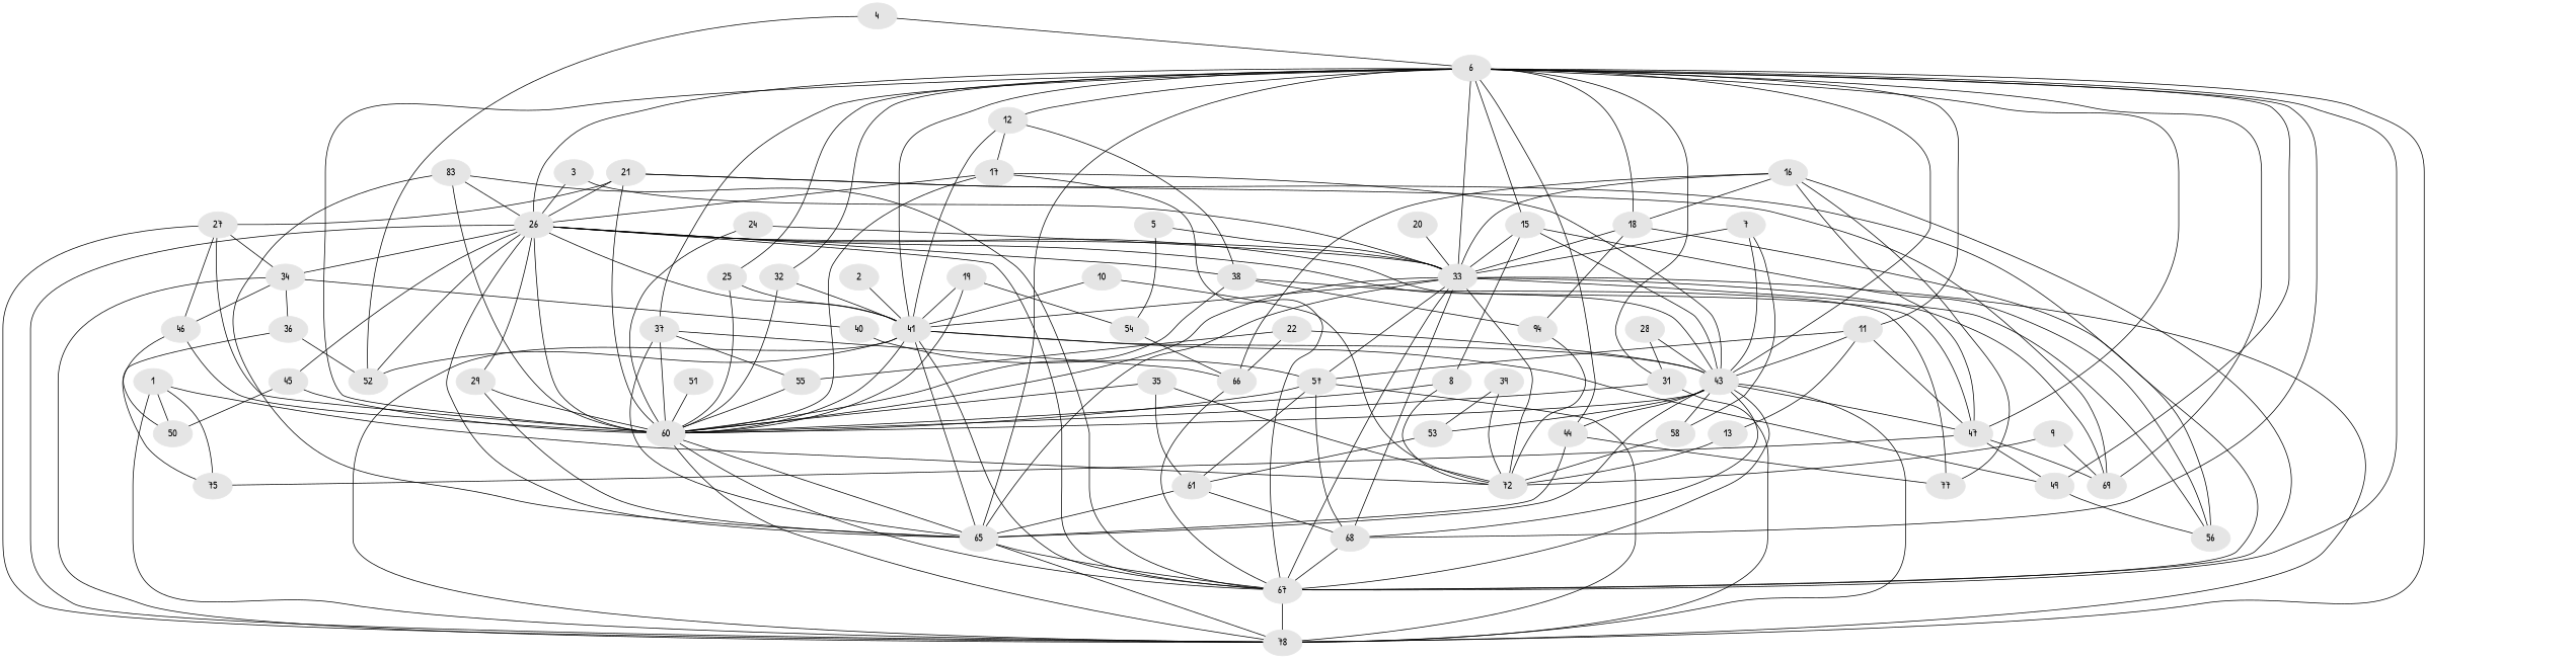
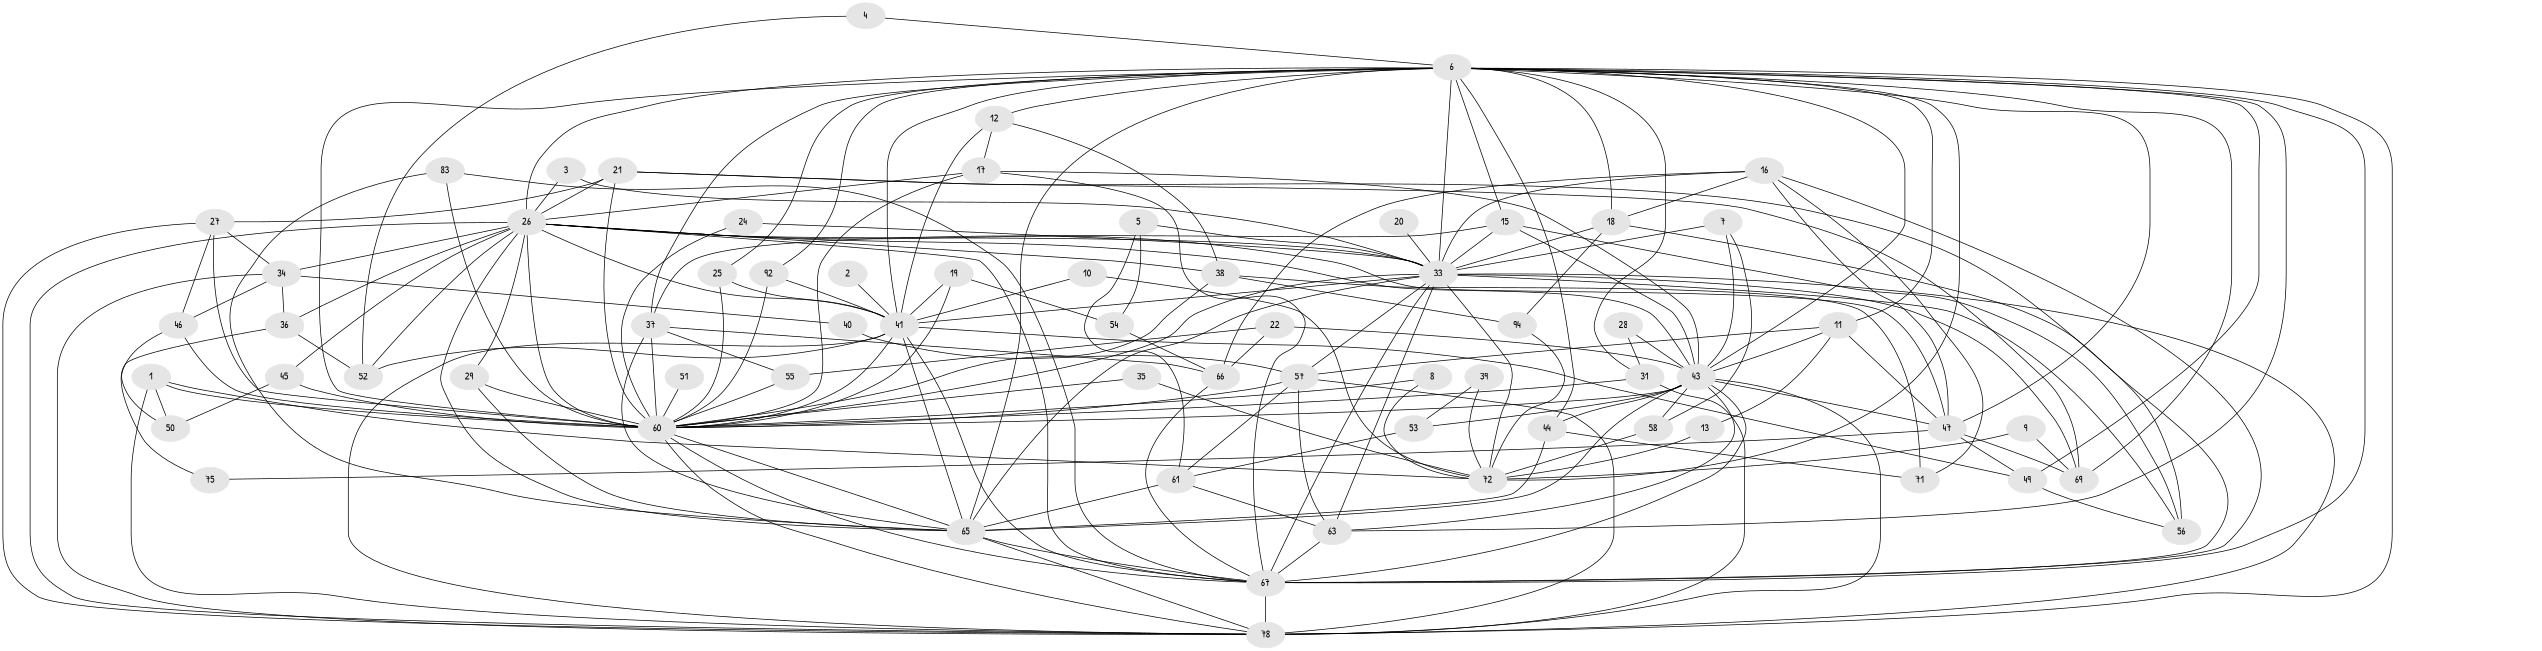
  graph {
    fontname="Patrick Hand"
    node [color=gray90 fontname="Patrick Hand" style=filled]
    edge [fontname="Patrick Hand" weight=1.0]
    1
    50
    60
    n4 [label=78]
    72
    65
    67
    2
    41
    43
    52
    49
    3
    26
    33
    47
    38
    29
    34
    45
-   63 [label=68]
+   63
    69
    57
    56
    4
    6
    11
    12
    15
    18
    25
    31
-   32
+   32 [label=92]
    37
    44
    58
    53
    5
    54
    61
    66
    13
    17
    n44 [label=94]
    55
-   71 [label=77]
+   71
    n47 [label=75]
    7
    8
    9
    10
    16
    19
    20
    21
    27
    46
    22
    n59 [label=83]
    24
    36
    40
    28
    35
    39
    51
    1 -- 50
-   1 -- n47
+   1 -- 60
    1 -- n4
    1 -- 72
    60 -- n4
    60 -- 65
    60 -- 67
    65 -- n4
    65 -- 67
    67 -- n4 [weight=2.0]
    2 -- 41
    41 -- 60
    41 -- n4
    41 -- 65
    41 -- 67
-   41 -- 43 [weight=3.0]
    41 -- 52
    41 -- 49
    43 -- 60
    43 -- n4
    43 -- 65
    43 -- 67
    43 -- 47
    43 -- 63
    43 -- 44
    43 -- 58
    43 -- 53 [weight=3.0]
    49 -- 56
    3 -- 26
    3 -- 33
    26 -- 60 [weight=3.0]
    26 -- n4 [weight=2.0]
    26 -- 65
    26 -- 67
    26 -- 41 [weight=3.0]
    26 -- 43
    26 -- 52
    26 -- 33 [weight=2.0]
    26 -- 47
    26 -- 38
    26 -- 29
    26 -- 34
    26 -- 45
    33 -- 60
    33 -- n4 [weight=2.0]
    33 -- 72
    33 -- 65
    33 -- 67
    33 -- 41
    33 -- 63
    33 -- 69
    33 -- 57
    33 -- 56
    47 -- 49
    47 -- 69
    47 -- n47
    38 -- 60
    38 -- n44
    38 -- 71
    29 -- 60
    29 -- 65
    34 -- n4
    34 -- 46
    34 -- 36
    34 -- 40
    45 -- 50
    45 -- 60
    63 -- 67
    57 -- 60
    57 -- n4
    57 -- 63
    57 -- 61
    4 -- 52
    4 -- 6
    6 -- 60 [weight=3.0]
    6 -- n4 [weight=3.0]
+   6 -- 72 [weight=2.0]
    6 -- 65 [weight=3.0]
    6 -- 67 [weight=2.0]
    6 -- 41 [weight=3.0]
    6 -- 43 [weight=2.0]
    6 -- 49 [weight=2.0]
    6 -- 26 [weight=3.0]
    6 -- 33 [weight=2.0]
    6 -- 47
    6 -- 63
    6 -- 69
    6 -- 11
    6 -- 12
    6 -- 15
    6 -- 18
    6 -- 25
    6 -- 31
    6 -- 32
    6 -- 37
    6 -- 44
    11 -- 43
    11 -- 47
    11 -- 57
    11 -- 13
    12 -- 41
    12 -- 38
    12 -- 17
    15 -- 43
    15 -- 33
    15 -- 56
-   15 -- 8
+   15 -- 37
    18 -- 67
    18 -- 33
    18 -- n44
    25 -- 60
    25 -- 41
    31 -- 60
    31 -- n4
    32 -- 60 [weight=2.0]
    32 -- 41
    37 -- 60
    37 -- 65 [weight=2.0]
    37 -- 66
    37 -- 55
    44 -- 65
    44 -- 71
    58 -- 72
    53 -- 61
    5 -- 33
    5 -- 54
-   35 -- 61
+   5 -- 61
    54 -- 66
    61 -- 65
    61 -- 63
    66 -- 67
    13 -- 72
    17 -- 60
    17 -- 67
    17 -- 43
    17 -- 26
    n44 -- 72
    55 -- 60
    7 -- 43
    7 -- 33 [weight=2.0]
    7 -- 58
    8 -- 60
    8 -- 72
    9 -- 72
    9 -- 69
    10 -- 72
    10 -- 41
    16 -- 67
    16 -- 33
    16 -- 47
    16 -- 18
    16 -- 66
    16 -- 71
    19 -- 60
    19 -- 41
    19 -- 54
    20 -- 33
    21 -- 60 [weight=2.0]
    21 -- 26
    21 -- 69
    21 -- 56
    21 -- 27
    27 -- 60
    27 -- n4
    27 -- 34
    27 -- 46
    46 -- 50
    46 -- 60
    22 -- 43
    22 -- 66
    22 -- 55
    n59 -- 60
    n59 -- 65
    n59 -- 67
-   n59 -- 26
+   36 -- 26
    24 -- 60
    24 -- 33
    36 -- 52
    36 -- n47
    40 -- 57
    28 -- 43
    28 -- 31
    35 -- 60
    35 -- 72
    39 -- 72
    39 -- 53
    51 -- 60
  }
